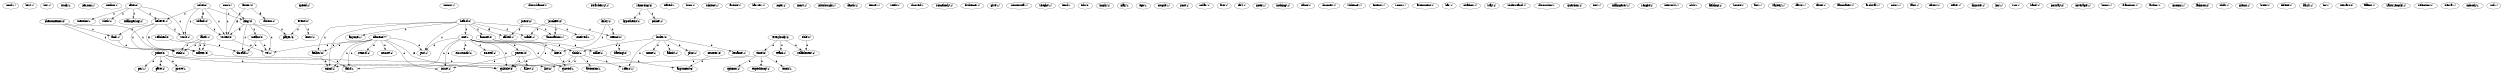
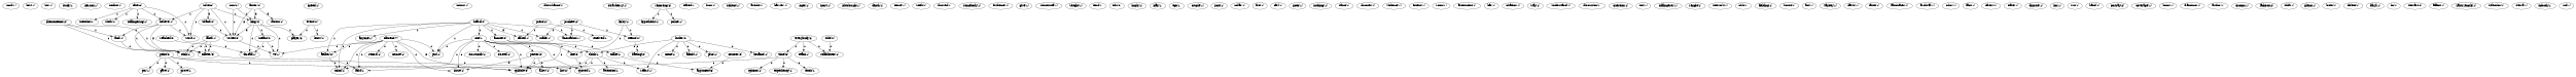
  digraph {
    n1 [label="ucsd(1)"]
    n2 [label="btw(1)"]
    n3 [label="isn(1)"]
    n4 [label="study(1)"]
    n5 [label="person(1)"]
    n6 [label="mediot(1)"]
    n7 [label="case(3)"]
    n8 [label="sloth(1)"]
    n9 [label="malingering(1)"]
    n10 [label="believe(1)"]
    n11 [label="mention(1)"]
    n12 [label="work(1)"]
    n13 [label="matter(3)"]
    n14 [label="stick(1)"]
    n15 [label="find(1)"]
    n16 [label="field(1)"]
    n17 [label="speed(1)"]
    n18 [label="counter(2)"]
    n19 [label="argument(3)"]
    n20 [label="minus(1)"]
    n21 [label="disturbance(1)"]
    n22 [label="strawberry(1)"]
    n23 [label="reporting(2)"]
    n24 [label="hypothesis(1)"]
    n25 [label="police(1)"]
    n26 [label="stated(1)"]
    n27 [label="bum(1)"]
    n28 [label="subject(1)"]
    n29 [label="article(1)"]
    n30 [label="barrier(1)"]
    n31 [label="heard(2)"]
    n32 [label="accuse(2)"]
    n33 [label="one(1)"]
    n34 [label="anyone(1)"]
    n35 [label="made(1)"]
    n36 [label="accusation(1)"]
    n37 [label="put(1)"]
    n38 [label="called(1)"]
    n39 [label="fielder(2)"]
    n40 [label="mind(1)"]
    n41 [label="quibble(4)"]
    n42 [label="make(1)"]
    n43 [label="think(1)"]
    n44 [label="surrounds(1)"]
    n45 [label="screed(1)"]
    n46 [label="poster(2)"]
    n47 [label="issue(1)"]
    n48 [label="line(2)"]
    n49 [label="quoted(1)"]
    n50 [label="refers(1)"]
    n51 [label="attention(1)"]
    n52 [label="allow(1)"]
    n53 [label="roger(1)"]
    n54 [label="everybody(2)"]
    n55 [label="team(1)"]
    n56 [label="time(3)"]
    n57 [label="selfishness(1)"]
    n58 [label="list(2)"]
    n59 [label="opinion(1)"]
    n60 [label="expediency(1)"]
    n61 [label="tends(1)"]
    n62 [label="sport(1)"]
    n63 [label="puckett(2)"]
    n64 [label="seems(2)"]
    n65 [label="batting(2)"]
    n66 [label="pittsburgh(1)"]
    n67 [label="depth(1)"]
    n68 [label="sense(1)"]
    n69 [label="week(1)"]
    n70 [label="showed(1)"]
    n71 [label="press(2)"]
    n72 [label="received(1)"]
    n73 [label="somebody(1)"]
    n74 [label="evidence(1)"]
    n75 [label="give(1)"]
    n76 [label="minnesota(1)"]
    n77 [label="wieght(1)"]
    n78 [label="tend(1)"]
    n79 [label="label(1)"]
    n80 [label="edu(3)"]
    n81 [label="imply(1)"]
    n82 [label="play(1)"]
    n83 [label="point(2)"]
    n84 [label="por(1)"]
    n85 [label="prove(1)"]
    n86 [label="gave(1)"]
    n87 [label="ego(1)"]
    n88 [label="fester(4)"]
    n89 [label="racism(1)"]
    n90 [label="king(4)"]
    n91 [label="writes(3)"]
    n92 [label="player(3)"]
    n93 [label="thread(1)"]
    n94 [label="means(2)"]
    n95 [label="ve(1)"]
    n96 [label="couple(1)"]
    n97 [label="post(1)"]
    n98 [label="event(2)"]
    n99 [label="know(1)"]
    n100 [label="butler(2)"]
    n101 [label="plus(1)"]
    n102 [label="became(1)"]
    n103 [label="come(1)"]
    n104 [label="admit(1)"]
    n105 [label="collar(1)"]
    n106 [label="fire(1)"]
    n107 [label="carl(1)"]
    n108 [label="goes(1)"]
    n109 [label="nothing(1)"]
    n110 [label="phenomenon(2)"]
    n111 [label="name(1)"]
    n112 [label="chooses(1)"]
    n113 [label="violence(1)"]
    n114 [label="extent(1)"]
    n115 [label="title(2)"]
    n116 [label="room(1)"]
    n117 [label="assesment(1)"]
    n118 [label="bar(1)"]
    n119 [label="citation(1)"]
    n120 [label="way(1)"]
    n121 [label="understand(1)"]
    n122 [label="discussion(1)"]
    n123 [label="question(1)"]
    n124 [label="sox(1)"]
    n125 [label="kirby(1)"]
    n126 [label="malingerer(1)"]
    n127 [label="mike(3)"]
    n128 [label="island(2)"]
    n129 [label="reggie(1)"]
    n130 [label="com(2)"]
    n131 [label="network(1)"]
    n132 [label="club(1)"]
    n133 [label="fielding(1)"]
    n134 [label="house(1)"]
    n135 [label="act(1)"]
    n136 [label="variety(1)"]
    n137 [label="davis(1)"]
    n138 [label="taste(1)"]
    n139 [label="fascinates(1)"]
    n140 [label="archival(1)"]
    n141 [label="color(1)"]
    n142 [label="fact(1)"]
    n143 [label="carew(1)"]
    n144 [label="state(1)"]
    n145 [label="dispute(1)"]
    n146 [label="jon(1)"]
    n147 [label="reached(2)"]
    n148 [label="run(1)"]
    n149 [label="hand(1)"]
    n150 [label="portray(2)"]
    n151 [label="coverage(1)"]
    n152 [label="hmm(1)"]
    n153 [label="francisco(1)"]
    n154 [label="author(1)"]
    n155 [label="canseco(7)"]
    n156 [label="course(1)"]
    n157 [label="record(1)"]
    n158 [label="quonm(1)"]
    n159 [label="jackson(2)"]
    n160 [label="shift(1)"]
    n161 [label="glenn(1)"]
    n162 [label="brett(1)"]
    n163 [label="delete(1)"]
    n164 [label="daryl(1)"]
    n165 [label="bo(1)"]
    n166 [label="stewart(2)"]
    n167 [label="affect(1)"]
    n168 [label="yastrzemski(1)"]
    n169 [label="selection(1)"]
    n170 [label="sierra(1)"]
    n171 [label="nobody(1)"]
    n172 [label="rod(1)"]
    n7 -> n8 [label=1]
    n7 -> n9 [label=1]
    n7 -> n10 [label=1]
    n7 -> n11 [label=1]
    n7 -> n12 [label=1]
    n10 -> n12 [label=1]
    n10 -> n13 [label=2]
    n10 -> n14 [label=1]
    n10 -> n15 [label=1]
    n13 -> n16 [label=1]
    n15 -> n14 [label=1]
    n18 -> n19 [label=1]
    n23 -> n24 [label=1]
    n23 -> n25 [label=1]
    n31 -> n32 [label=1]
    n31 -> n33 [label=1]
    n31 -> n34 [label=1]
    n31 -> n35 [label=1]
    n31 -> n36 [label=1]
    n31 -> n37 [label=1]
    n31 -> n38 [label=2]
    n31 -> n39 [label=1]
    n31 -> n40 [label=1]
    n32 -> n41 [label=1]
    n32 -> n42 [label=1]
    n33 -> n37 [label=1]
    n33 -> n40 [label=1]
    n33 -> n41 [label=1]
    n33 -> n43 [label=1]
    n33 -> n44 [label=1]
    n33 -> n45 [label=1]
    n33 -> n46 [label=1]
    n33 -> n47 [label=1]
    n33 -> n48 [label=1]
    n33 -> n49 [label=1]
    n39 -> n40 [label=1]
    n42 -> n19 [label=1]
    n43 -> n16 [label=1]
    n43 -> n41 [label=1]
    n43 -> n50 [label=1]
    n43 -> n51 [label=1]
    n46 -> n41 [label=1]
-   n46 -> n47 [label=1]
+   n46 -> n47 [label=4]
    n46 -> n52 [label=1]
    n48 -> n49 [label=1]
    n54 -> n55 [label=1]
    n54 -> n56 [label=1]
    n54 -> n57 [label=1]
    n56 -> n58 [label=1]
    n56 -> n59 [label=1]
    n56 -> n60 [label=1]
    n56 -> n61 [label=1]
    n63 -> n35 [label=1]
    n63 -> n36 [label=1]
    n63 -> n64 [label=1]
    n64 -> n65 [label=1]
    n71 -> n38 [label=1]
    n71 -> n72 [label=1]
    n79 -> n13 [label=1]
    n79 -> n13 [label=1]
    n79 -> n14 [label=1]
    n79 -> n14 [label=1]
    n83 -> n41 [label=1]
    n83 -> n58 [label=1]
    n83 -> n84 [label=1]
    n83 -> n85 [label=1]
    n83 -> n86 [label=1]
    n88 -> n89 [label=2]
+   n88 -> n90 [label=2]
    n88 -> n91 [label=2]
    n90 -> n91 [label=2]
    n90 -> n92 [label=1]
    n90 -> n93 [label=1]
    n90 -> n94 [label=1]
    n90 -> n95 [label=1]
    n91 -> n95 [label=1]
    n94 -> n93 [label=1]
    n94 -> n95 [label=1]
    n98 -> n92 [label=1]
    n98 -> n99 [label=1]
    n100 -> n43 [label=1]
    n100 -> n50 [label=1]
    n100 -> n101 [label=1]
    n100 -> n102 [label=1]
    n100 -> n103 [label=1]
    n100 -> n104 [label=1]
    n110 -> n13 [label=1]
    n110 -> n14 [label=1]
    n110 -> n15 [label=1]
    n115 -> n57 [label=1]
    n125 -> n48 [label=1]
    n125 -> n64 [label=1]
    n127 -> n10 [label=1]
    n127 -> n12 [label=1]
    n127 -> n90 [label=1]
    n127 -> n91 [label=1]
    n127 -> n128 [label=2]
    n128 -> n91 [label=1]
    n130 -> n90 [label=1]
    n130 -> n91 [label=1]
    n147 -> n93 [label=1]
    n155 -> n16 [label=1]
    n155 -> n37 [label=1]
    n155 -> n39 [label=1]
    n155 -> n40 [label=1]
    n155 -> n41 [label=2]
    n155 -> n47 [label=1]
    n155 -> n95 [label=1]
    n155 -> n156 [label=1]
    n155 -> n157 [label=1]
  }
